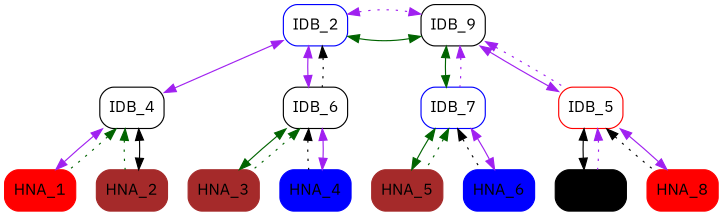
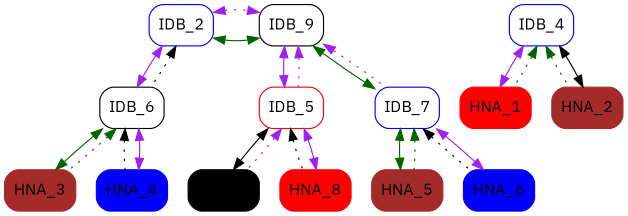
  digraph {
    fontname="IBM Plex Sans"
    node [color=blue fontname="IBM Plex Sans" shape=box style="rounded, filled"]
    edge [color=purple dir=both fontname="IBM Plex Sans"]
    n1 [color=black label=IDB_9 style=rounded]
    IDB_2 [style=rounded]
    n3 [label=IDB_7 style=rounded]
    IDB_5 [color=red style=rounded]
-   IDB_4 [color=black style=rounded]
+   IDB_4 [style=rounded]
    IDB_6 [color=black style=rounded]
    HNA_1 [color=red]
    HNA_2 [color=brown]
    HNA_3 [color=brown]
    HNA_5 [color=brown]
    HNA_7 [color=black]
    HNA_8 [color=red]
    HNA_6
    HNA_4
    subgraph sub_1 {
      rank=same
      n1
      IDB_2
    }
    n1 -> n3 [color=darkgreen]
    n1 -> n3 [dir=back style=dotted]
    n1 -> IDB_5
    n1 -> IDB_5 [dir=back style=dotted]
    IDB_2 -> n1 [color=darkgreen]
    IDB_2 -> n1 [style=dotted]
-   IDB_2 -> IDB_4
    IDB_2 -> IDB_6
    IDB_2 -> IDB_6 [color=black dir=back style=dotted]
    n3 -> HNA_5 [color=darkgreen]
    n3 -> HNA_5 [color=darkgreen dir=back style=dotted]
    n3 -> HNA_6 [color=black dir=back style=dotted]
    n3 -> HNA_6
    IDB_5 -> HNA_7 [color=black]
    IDB_5 -> HNA_7 [dir=back style=dotted]
    IDB_5 -> HNA_8 [color=black dir=back style=dotted]
    IDB_5 -> HNA_8
    IDB_4 -> HNA_1
    IDB_4 -> HNA_1 [color=darkgreen dir=back style=dotted]
    IDB_4 -> HNA_2 [color=darkgreen dir=back style=dotted]
    IDB_4 -> HNA_2 [color=black]
    IDB_6 -> HNA_3 [color=darkgreen]
    IDB_6 -> HNA_3 [color=darkgreen dir=back style=dotted]
    IDB_6 -> HNA_4 [color=black dir=back style=dotted]
    IDB_6 -> HNA_4
  }
